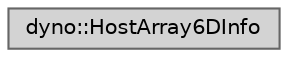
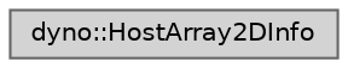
  digraph {
    rankdir=LR
    fontname="DejaVu Sans"
-   n1 [color=grey40 fillcolor=lightgrey fontname="DejaVu Sans" fontsize=10 height=0.2 label="dyno::HostArray6DInfo" shape=box style=filled width=0.4]
+   n1 [color=grey40 fillcolor=lightgrey fontname="DejaVu Sans" fontsize=10 height=0.2 label="dyno::HostArray2DInfo" shape=box style=filled width=0.4]
  }
